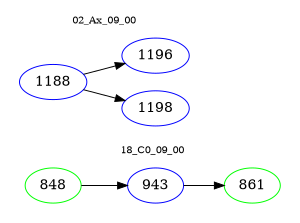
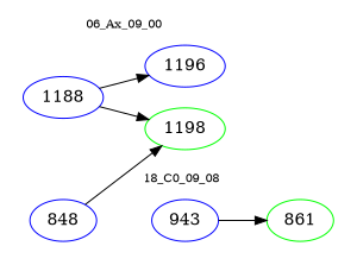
  digraph {
    fontname="DejaVu Serif"
    rankdir=LR
    node [color=blue fontname="DejaVu Serif"]
    edge [color=black fontname="DejaVu Serif"]
    n1 [label=1196]
    n2 [label=1188]
-   n3 [label=1198]
-   n4 [color=green label=848]
+   n3 [color=green label=1198]
+   n4 [label=848]
    n5 [label=943]
    n6 [color=green label=861]
    subgraph cluster_1 {
      color=white
      fontsize=10
-     label="02_Ax_09_00"
+     label="06_Ax_09_00"
      n1
      n2
      n3
    }
    subgraph cluster_2 {
      color=white
      fontsize=10
-     label="18_C0_09_00"
+     label="18_C0_09_08"
      n4
      n5
      n6
    }
    n2 -> n1
    n2 -> n3
-   n4 -> n5
+   n4 -> n3
    n5 -> n6
  }
